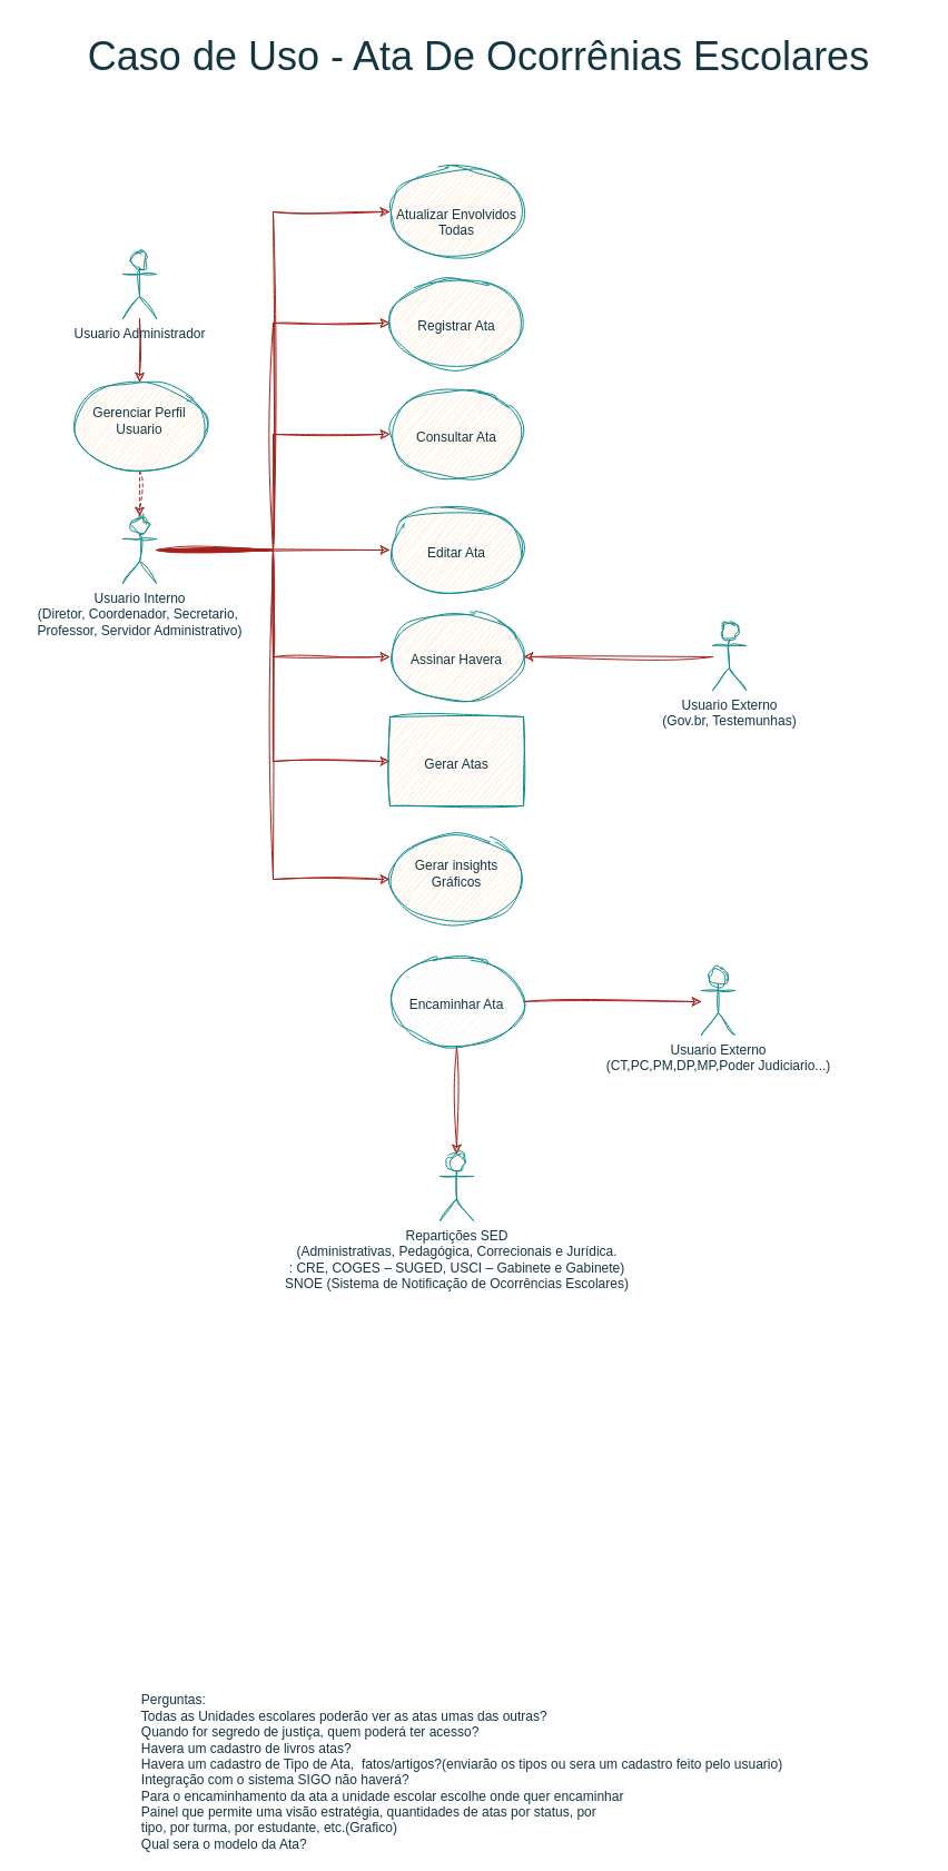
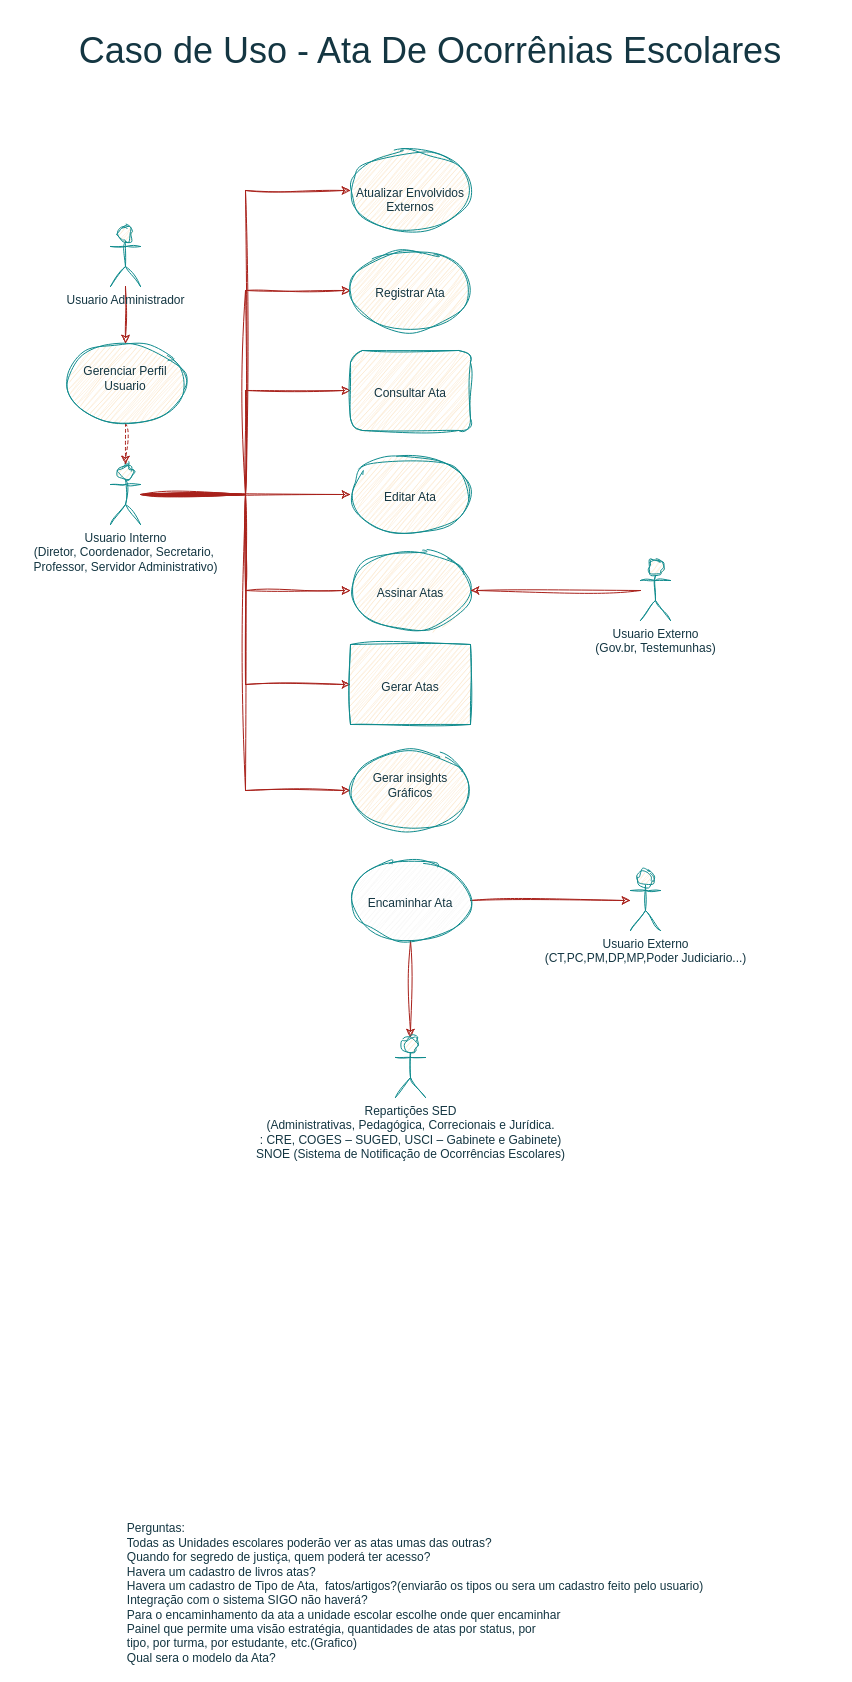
  <mxCell id="0" />
  <mxCell id="1" parent="0" />
  <mxCell id="2" style="edgeStyle=orthogonalEdgeStyle;rounded=0;orthogonalLoop=1;jettySize=auto;html=1;entryX=0;entryY=0.5;entryDx=0;entryDy=0;fontFamily=Helvetica;fontSize=12;fontColor=default;labelBackgroundColor=none;strokeColor=#A8201A;sketch=1;curveFitting=1;jiggle=2;" edge="1" parent="1" source="9" target="17"><mxGeometry relative="1" as="geometry" /></mxCell>
  <mxCell id="3" style="edgeStyle=orthogonalEdgeStyle;rounded=0;orthogonalLoop=1;jettySize=auto;html=1;entryX=0;entryY=0.5;entryDx=0;entryDy=0;fontFamily=Helvetica;fontSize=12;fontColor=default;labelBackgroundColor=none;strokeColor=#A8201A;sketch=1;curveFitting=1;jiggle=2;" edge="1" parent="1" source="9" target="10"><mxGeometry relative="1" as="geometry" /></mxCell>
  <mxCell id="4" style="edgeStyle=orthogonalEdgeStyle;rounded=0;orthogonalLoop=1;jettySize=auto;html=1;fontFamily=Helvetica;fontSize=12;fontColor=default;labelBackgroundColor=none;strokeColor=#A8201A;sketch=1;curveFitting=1;jiggle=2;" edge="1" parent="1" source="9" target="12"><mxGeometry relative="1" as="geometry"><Array as="points"><mxPoint x="245" y="494" /><mxPoint x="245" y="390" /></Array></mxGeometry></mxCell>
  <mxCell id="5" style="edgeStyle=orthogonalEdgeStyle;rounded=0;orthogonalLoop=1;jettySize=auto;html=1;fontFamily=Helvetica;fontSize=12;fontColor=default;labelBackgroundColor=none;strokeColor=#A8201A;sketch=1;curveFitting=1;jiggle=2;" edge="1" parent="1" source="9" target="13"><mxGeometry relative="1" as="geometry" /></mxCell>
  <mxCell id="6" style="edgeStyle=orthogonalEdgeStyle;rounded=0;orthogonalLoop=1;jettySize=auto;html=1;entryX=0;entryY=0.5;entryDx=0;entryDy=0;fontFamily=Helvetica;fontSize=12;fontColor=default;labelBackgroundColor=none;strokeColor=#A8201A;sketch=1;curveFitting=1;jiggle=2;" edge="1" parent="1" source="9" target="19"><mxGeometry relative="1" as="geometry" /></mxCell>
  <mxCell id="7" style="edgeStyle=orthogonalEdgeStyle;rounded=0;orthogonalLoop=1;jettySize=auto;html=1;entryX=0;entryY=0.5;entryDx=0;entryDy=0;fontFamily=Helvetica;fontSize=12;fontColor=default;labelBackgroundColor=none;strokeColor=#A8201A;sketch=1;curveFitting=1;jiggle=2;" edge="1" parent="1" source="9" target="18"><mxGeometry relative="1" as="geometry" /></mxCell>
  <mxCell id="8" style="edgeStyle=orthogonalEdgeStyle;rounded=0;orthogonalLoop=1;jettySize=auto;html=1;entryX=0;entryY=0.5;entryDx=0;entryDy=0;fontFamily=Helvetica;fontSize=12;fontColor=default;labelBackgroundColor=none;strokeColor=#A8201A;sketch=1;curveFitting=1;jiggle=2;" edge="1" parent="1" source="9" target="29"><mxGeometry relative="1" as="geometry" /></mxCell>
  <mxCell id="9" value="Usuario Interno&lt;br&gt;(Diretor, Coordenador, Secretario,&amp;nbsp;&lt;div&gt;Professor, Servidor Administrativo)&lt;/div&gt;" style="shape=umlActor;verticalLabelPosition=bottom;verticalAlign=top;html=1;outlineConnect=0;labelBackgroundColor=none;fillColor=#FAE5C7;strokeColor=#0F8B8D;fontColor=#143642;sketch=1;curveFitting=1;jiggle=2;" parent="1" vertex="1"><mxGeometry x="110" y="464" width="30" height="60" as="geometry" /></mxCell>
  <mxCell id="10" value="&lt;div&gt;&lt;br&gt;&lt;/div&gt;&lt;div&gt;&lt;br&gt;&lt;/div&gt;Registrar Ata" style="ellipse;whiteSpace=wrap;html=1;strokeColor=#0F8B8D;align=center;verticalAlign=top;fontFamily=Helvetica;fontSize=12;fontColor=#143642;fillColor=#FAE5C7;labelBackgroundColor=none;sketch=1;curveFitting=1;jiggle=2;" vertex="1" parent="1"><mxGeometry x="350" y="250" width="120" height="80" as="geometry" /></mxCell>
  <mxCell id="11" value="Usuario Externo&lt;div&gt;(CT,PC,PM,DP,MP,Poder Judiciario...)&lt;/div&gt;" style="shape=umlActor;verticalLabelPosition=bottom;verticalAlign=top;html=1;outlineConnect=0;labelBackgroundColor=none;fillColor=#FAE5C7;strokeColor=#0F8B8D;fontColor=#143642;sketch=1;curveFitting=1;jiggle=2;" vertex="1" parent="1"><mxGeometry x="630" y="870" width="30" height="60" as="geometry" /></mxCell>
- <mxCell id="12" value="&lt;div&gt;&lt;br&gt;&lt;/div&gt;&lt;div&gt;&lt;br&gt;&lt;/div&gt;Consultar Ata&lt;div&gt;&lt;/div&gt;" style="ellipse;whiteSpace=wrap;html=1;strokeColor=#0F8B8D;align=center;verticalAlign=top;fontFamily=Helvetica;fontSize=12;fontColor=#143642;fillColor=#FAE5C7;labelBackgroundColor=none;sketch=1;curveFitting=1;jiggle=2;" vertex="1" parent="1"><mxGeometry x="350" y="350" width="120" height="80" as="geometry" /></mxCell>
+ <mxCell id="12" value="&lt;div&gt;&lt;br&gt;&lt;/div&gt;&lt;div&gt;&lt;br&gt;&lt;/div&gt;Consultar Ata&lt;div&gt;&lt;/div&gt;" style="whiteSpace=wrap;html=1;strokeColor=#0F8B8D;align=center;verticalAlign=top;fontFamily=Helvetica;fontSize=12;fontColor=#143642;fillColor=#FAE5C7;labelBackgroundColor=none;sketch=1;curveFitting=1;jiggle=2;rounded=1;" vertex="1" parent="1"><mxGeometry x="350" y="350" width="120" height="80" as="geometry" /></mxCell>
  <mxCell id="13" value="&lt;div&gt;&lt;br&gt;&lt;/div&gt;&lt;div&gt;&lt;br&gt;&lt;/div&gt;Editar Ata&lt;div&gt;&lt;/div&gt;&lt;div&gt;&lt;/div&gt;" style="ellipse;whiteSpace=wrap;html=1;strokeColor=#0F8B8D;align=center;verticalAlign=top;fontFamily=Helvetica;fontSize=12;fontColor=#143642;fillColor=#FAE5C7;labelBackgroundColor=none;sketch=1;curveFitting=1;jiggle=2;" vertex="1" parent="1"><mxGeometry x="350" y="454" width="120" height="80" as="geometry" /></mxCell>
  <mxCell id="14" style="edgeStyle=orthogonalEdgeStyle;rounded=0;orthogonalLoop=1;jettySize=auto;html=1;fontFamily=Helvetica;fontSize=12;fontColor=default;labelBackgroundColor=none;strokeColor=#A8201A;sketch=1;curveFitting=1;jiggle=2;" edge="1" parent="1" source="16" target="11"><mxGeometry relative="1" as="geometry" /></mxCell>
  <mxCell id="15" value="" style="edgeStyle=orthogonalEdgeStyle;rounded=0;orthogonalLoop=1;jettySize=auto;html=1;fontFamily=Helvetica;fontSize=12;fontColor=default;labelBackgroundColor=none;strokeColor=#A8201A;sketch=1;curveFitting=1;jiggle=2;" edge="1" parent="1" source="16" target="28"><mxGeometry relative="1" as="geometry" /></mxCell>
  <mxCell id="16" value="&lt;div&gt;&lt;br&gt;&lt;/div&gt;&lt;div&gt;&lt;span style=&quot;background-color: initial;&quot;&gt;&lt;br&gt;&lt;/span&gt;&lt;/div&gt;&lt;div&gt;&lt;span style=&quot;background-color: initial;&quot;&gt;Encaminhar Ata&lt;/span&gt;&lt;br&gt;&lt;/div&gt;&lt;div&gt;&lt;/div&gt;&lt;div&gt;&lt;/div&gt;&lt;div&gt;&lt;/div&gt;" style="ellipse;whiteSpace=wrap;html=1;strokeColor=#0F8B8D;align=center;verticalAlign=top;fontFamily=Helvetica;fontSize=12;fontColor=#143642;fillColor=#f5f5f5;labelBackgroundColor=none;sketch=1;curveFitting=1;jiggle=2;" vertex="1" parent="1"><mxGeometry x="350" y="860" width="120" height="80" as="geometry" /></mxCell>
- <mxCell id="17" value="&lt;div&gt;&lt;span style=&quot;background-color: initial;&quot;&gt;&lt;br&gt;&lt;/span&gt;&lt;/div&gt;&lt;div&gt;&lt;span style=&quot;background-color: initial;&quot;&gt;&lt;br&gt;&lt;/span&gt;&lt;/div&gt;&lt;div&gt;&lt;span style=&quot;background-color: initial;&quot;&gt;Atualizar Envolvidos&lt;br&gt;&lt;/span&gt;Todas&lt;/div&gt;&lt;div&gt;&lt;/div&gt;" style="ellipse;whiteSpace=wrap;html=1;strokeColor=#0F8B8D;align=center;verticalAlign=top;fontFamily=Helvetica;fontSize=12;fontColor=#143642;fillColor=#FAE5C7;labelBackgroundColor=none;sketch=1;curveFitting=1;jiggle=2;" vertex="1" parent="1"><mxGeometry x="350" y="150" width="120" height="80" as="geometry" /></mxCell>
+ <mxCell id="17" value="&lt;div&gt;&lt;span style=&quot;background-color: initial;&quot;&gt;&lt;br&gt;&lt;/span&gt;&lt;/div&gt;&lt;div&gt;&lt;span style=&quot;background-color: initial;&quot;&gt;&lt;br&gt;&lt;/span&gt;&lt;/div&gt;&lt;div&gt;&lt;span style=&quot;background-color: initial;&quot;&gt;Atualizar Envolvidos&lt;br&gt;&lt;/span&gt;Externos&lt;/div&gt;&lt;div&gt;&lt;/div&gt;" style="ellipse;whiteSpace=wrap;html=1;strokeColor=#0F8B8D;align=center;verticalAlign=top;fontFamily=Helvetica;fontSize=12;fontColor=#143642;fillColor=#FAE5C7;labelBackgroundColor=none;sketch=1;curveFitting=1;jiggle=2;" vertex="1" parent="1"><mxGeometry x="350" y="150" width="120" height="80" as="geometry" /></mxCell>
  <mxCell id="18" value="&lt;div&gt;&lt;br&gt;&lt;/div&gt;&lt;div&gt;&lt;br&gt;&lt;/div&gt;Gerar Atas&lt;div&gt;&lt;/div&gt;" style="whiteSpace=wrap;html=1;strokeColor=#0F8B8D;align=center;verticalAlign=top;fontFamily=Helvetica;fontSize=12;fontColor=#143642;fillColor=#FAE5C7;labelBackgroundColor=none;sketch=1;curveFitting=1;jiggle=2;rounded=0;" vertex="1" parent="1"><mxGeometry x="350" y="644" width="120" height="80" as="geometry" /></mxCell>
- <mxCell id="19" value="&lt;div&gt;&lt;br&gt;&lt;/div&gt;&lt;div&gt;&lt;br&gt;&lt;/div&gt;Assinar Havera&lt;div&gt;&lt;/div&gt;&lt;div&gt;&lt;/div&gt;" style="ellipse;whiteSpace=wrap;html=1;strokeColor=#0F8B8D;align=center;verticalAlign=top;fontFamily=Helvetica;fontSize=12;fontColor=#143642;fillColor=#FAE5C7;labelBackgroundColor=none;sketch=1;curveFitting=1;jiggle=2;" vertex="1" parent="1"><mxGeometry x="350" y="550" width="120" height="80" as="geometry" /></mxCell>
+ <mxCell id="19" value="&lt;div&gt;&lt;br&gt;&lt;/div&gt;&lt;div&gt;&lt;br&gt;&lt;/div&gt;Assinar Atas&lt;div&gt;&lt;/div&gt;&lt;div&gt;&lt;/div&gt;" style="ellipse;whiteSpace=wrap;html=1;strokeColor=#0F8B8D;align=center;verticalAlign=top;fontFamily=Helvetica;fontSize=12;fontColor=#143642;fillColor=#FAE5C7;labelBackgroundColor=none;sketch=1;curveFitting=1;jiggle=2;" vertex="1" parent="1"><mxGeometry x="350" y="550" width="120" height="80" as="geometry" /></mxCell>
  <mxCell id="20" style="edgeStyle=orthogonalEdgeStyle;rounded=0;orthogonalLoop=1;jettySize=auto;html=1;fontFamily=Helvetica;fontSize=12;fontColor=default;labelBackgroundColor=none;strokeColor=#A8201A;sketch=1;curveFitting=1;jiggle=2;dashed=1;" edge="1" parent="1" source="21" target="9"><mxGeometry relative="1" as="geometry" /></mxCell>
  <mxCell id="21" value="&lt;div&gt;&lt;br&gt;&lt;/div&gt;&lt;div&gt;&lt;span style=&quot;background-color: initial;&quot;&gt;Gerenciar Perfil Usuario&lt;/span&gt;&lt;br&gt;&lt;/div&gt;&lt;div&gt;&lt;/div&gt;&lt;div&gt;&lt;/div&gt;&lt;div&gt;&lt;/div&gt;" style="ellipse;whiteSpace=wrap;html=1;strokeColor=#0F8B8D;align=center;verticalAlign=top;fontFamily=Helvetica;fontSize=12;fontColor=#143642;fillColor=#FAE5C7;labelBackgroundColor=none;sketch=1;curveFitting=1;jiggle=2;" vertex="1" parent="1"><mxGeometry x="65" y="343" width="120" height="80" as="geometry" /></mxCell>
  <mxCell id="22" style="edgeStyle=orthogonalEdgeStyle;rounded=0;orthogonalLoop=1;jettySize=auto;html=1;fontFamily=Helvetica;fontSize=12;fontColor=default;labelBackgroundColor=none;strokeColor=#A8201A;sketch=1;curveFitting=1;jiggle=2;" edge="1" parent="1" source="23" target="21"><mxGeometry relative="1" as="geometry" /></mxCell>
  <mxCell id="23" value="Usuario Administrador" style="shape=umlActor;verticalLabelPosition=bottom;verticalAlign=top;html=1;outlineConnect=0;labelBackgroundColor=none;fillColor=#FAE5C7;strokeColor=#0F8B8D;fontColor=#143642;sketch=1;curveFitting=1;jiggle=2;" vertex="1" parent="1"><mxGeometry x="110" y="226" width="30" height="60" as="geometry" /></mxCell>
  <mxCell id="24" value="&lt;font style=&quot;font-size: 36px;&quot;&gt;Caso de Uso - Ata De Ocorrênias Escolares&lt;/font&gt;" style="text;html=1;align=center;verticalAlign=middle;whiteSpace=wrap;rounded=0;fontFamily=Helvetica;fontSize=12;fontColor=#143642;labelBackgroundColor=none;sketch=1;curveFitting=1;jiggle=2;" vertex="1" parent="1"><mxGeometry x="30" y="20" width="800" height="60" as="geometry" /></mxCell>
  <mxCell id="25" style="edgeStyle=orthogonalEdgeStyle;rounded=0;orthogonalLoop=1;jettySize=auto;html=1;fontFamily=Helvetica;fontSize=12;fontColor=default;labelBackgroundColor=none;strokeColor=#A8201A;sketch=1;curveFitting=1;jiggle=2;" edge="1" parent="1" source="26" target="19"><mxGeometry relative="1" as="geometry" /></mxCell>
  <mxCell id="26" value="Usuario Externo&lt;div&gt;(Gov.br, Testemunhas)&lt;/div&gt;" style="shape=umlActor;verticalLabelPosition=bottom;verticalAlign=top;html=1;outlineConnect=0;labelBackgroundColor=none;fillColor=#FAE5C7;strokeColor=#0F8B8D;fontColor=#143642;sketch=1;curveFitting=1;jiggle=2;" vertex="1" parent="1"><mxGeometry x="640" y="560" width="30" height="60" as="geometry" /></mxCell>
  <mxCell id="27" value="&lt;div style=&quot;text-align: left;&quot;&gt;&lt;span style=&quot;background-color: initial;&quot;&gt;Perguntas:&lt;/span&gt;&lt;/div&gt;&lt;div style=&quot;text-align: left;&quot;&gt;&lt;span style=&quot;background-color: initial;&quot;&gt;Todas as Unidades escolares poderão ver as atas umas das outras?&lt;/span&gt;&lt;/div&gt;&lt;div style=&quot;text-align: left;&quot;&gt;&lt;span style=&quot;background-color: initial;&quot;&gt;Quando for segredo de justiça, quem poderá ter acesso?&lt;/span&gt;&lt;/div&gt;&lt;div style=&quot;text-align: left;&quot;&gt;Havera um cadastro de livros atas?&lt;/div&gt;&lt;div style=&quot;text-align: left;&quot;&gt;Havera um cadastro de Tipo de Ata,&amp;nbsp; fatos/artigos?(enviarão os tipos ou sera um cadastro feito pelo usuario)&lt;/div&gt;&lt;div style=&quot;text-align: left;&quot;&gt;Integração com o sistema&amp;nbsp;&lt;span style=&quot;text-wrap: nowrap; background-color: initial; text-align: center;&quot;&gt;SIGO não haverá?&lt;/span&gt;&lt;/div&gt;&lt;div style=&quot;text-align: left;&quot;&gt;&lt;span style=&quot;background-color: initial;&quot;&gt;Para o encaminhamento da ata a unidade escolar escolhe onde quer encaminhar&amp;nbsp;&amp;nbsp;&lt;/span&gt;&lt;/div&gt;&lt;div style=&quot;text-align: left;&quot;&gt;Painel que permite uma visão estratégia, quantidades de atas por status, por&lt;br&gt;tipo, por turma, por estudante, etc.(Grafico)&amp;nbsp;&lt;span style=&quot;background-color: initial;&quot;&gt;&lt;br&gt;&lt;/span&gt;&lt;/div&gt;&lt;div style=&quot;text-align: left;&quot;&gt;Qual sera o modelo da Ata?&lt;/div&gt;&lt;div&gt;&lt;br&gt;&lt;/div&gt;" style="text;html=1;align=center;verticalAlign=middle;whiteSpace=wrap;rounded=0;fontFamily=Helvetica;fontSize=12;fontColor=#143642;labelBackgroundColor=none;sketch=1;curveFitting=1;jiggle=2;" vertex="1" parent="1"><mxGeometry y="1540" width="790" height="120" as="geometry" x="20" /></mxCell>
  <mxCell id="28" value="&lt;div&gt;Repartições SED&lt;br&gt;&lt;div&gt;(Administrativas, Pedagógica, Correcionais e Jurídica.&lt;br&gt;: CRE, COGES – SUGED, USCI – Gabinete e Gabinete)&lt;br&gt;&lt;/div&gt;&lt;/div&gt;&lt;div&gt;SNOE (Sistema de Notificação de Ocorrências Escolares)&lt;br&gt;&lt;/div&gt;&lt;div&gt;&lt;br&gt;&lt;/div&gt;" style="shape=umlActor;verticalLabelPosition=bottom;verticalAlign=top;html=1;outlineConnect=0;labelBackgroundColor=none;fillColor=#FAE5C7;strokeColor=#0F8B8D;fontColor=#143642;sketch=1;curveFitting=1;jiggle=2;" vertex="1" parent="1"><mxGeometry x="395" y="1037" width="30" height="60" as="geometry" /></mxCell>
  <mxCell id="29" value="&lt;div&gt;&lt;br&gt;&lt;/div&gt;&lt;div&gt;&lt;span style=&quot;background-color: initial;&quot;&gt;Gerar insights&lt;/span&gt;&lt;br&gt;&lt;/div&gt;Gráficos&lt;div&gt;&lt;/div&gt;&lt;div&gt;&lt;/div&gt;" style="ellipse;whiteSpace=wrap;html=1;strokeColor=#0F8B8D;align=center;verticalAlign=top;fontFamily=Helvetica;fontSize=12;fontColor=#143642;fillColor=#FAE5C7;labelBackgroundColor=none;sketch=1;curveFitting=1;jiggle=2;" vertex="1" parent="1"><mxGeometry x="350" y="750" width="120" height="80" as="geometry" /></mxCell>
